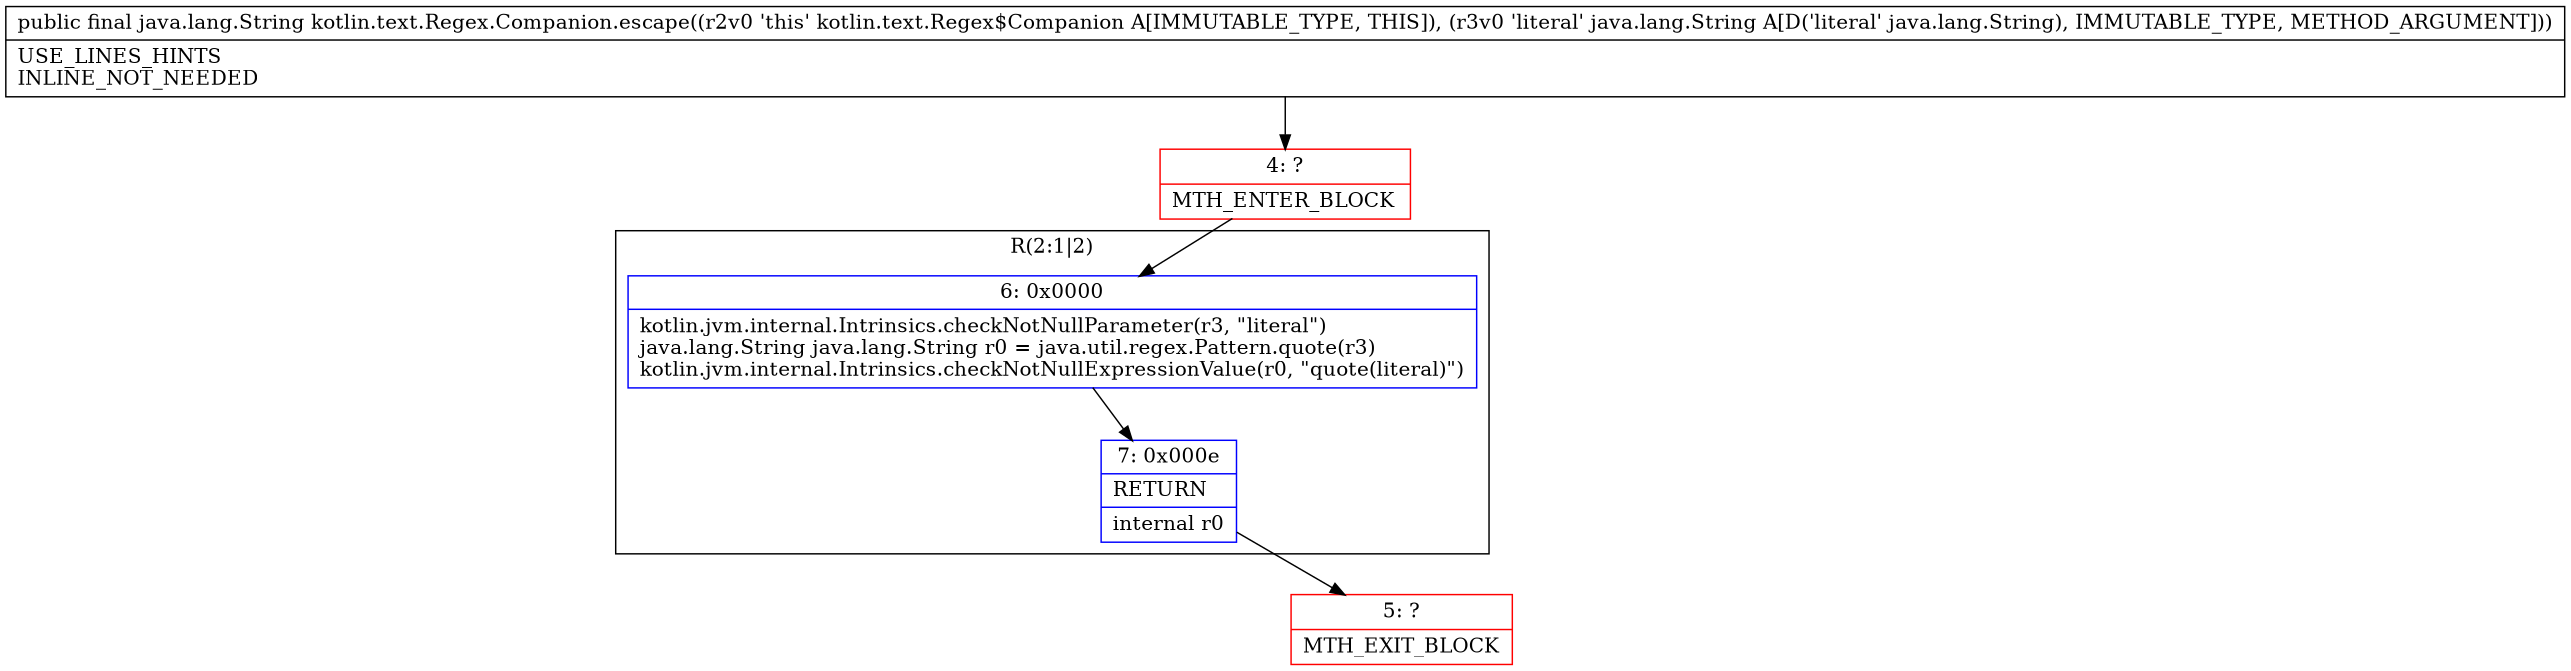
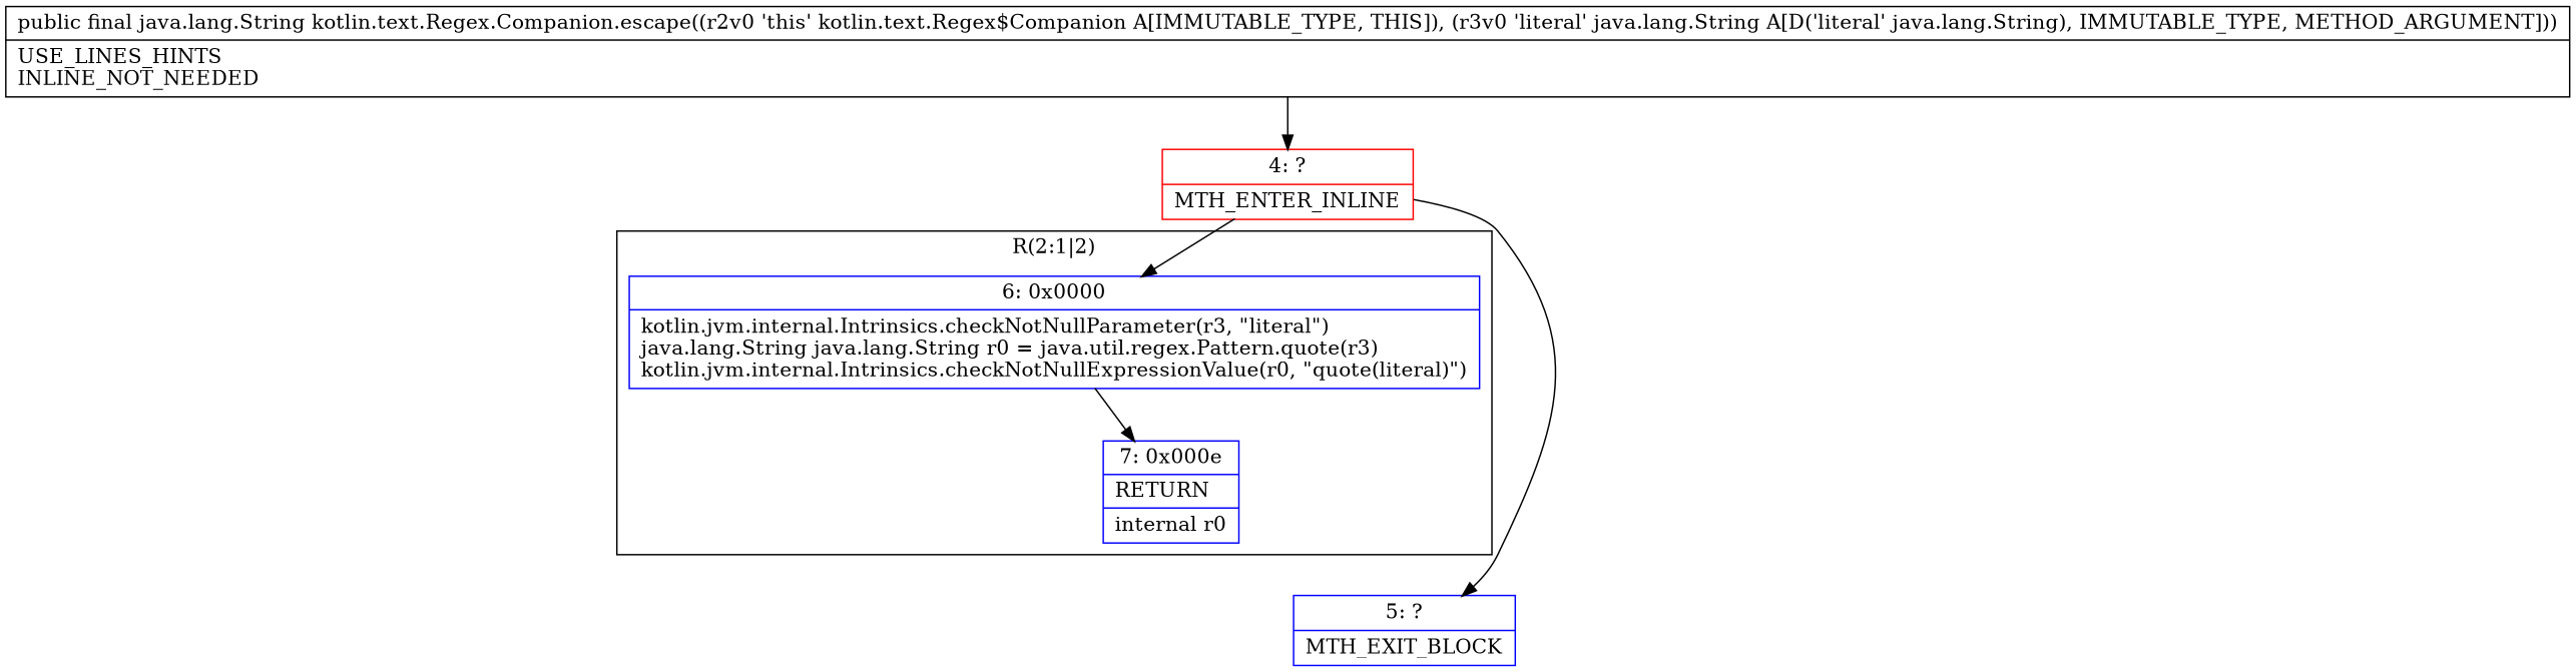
  digraph {
    node [color=blue shape=record]
    n1 [label="{6\:\ 0x0000|kotlin.jvm.internal.Intrinsics.checkNotNullParameter(r3, \"literal\")\ljava.lang.String java.lang.String r0 = java.util.regex.Pattern.quote(r3)\lkotlin.jvm.internal.Intrinsics.checkNotNullExpressionValue(r0, \"quote(literal)\")\l}"]
    n2 [label="{7\:\ 0x000e|RETURN\l|internal r0\l}"]
-   n3 [color=red label="{5\:\ ?|MTH_EXIT_BLOCK\l}"]
-   n4 [color=red label="{4\:\ ?|MTH_ENTER_BLOCK\l}"]
+   n3 [label="{5\:\ ?|MTH_EXIT_BLOCK\l}"]
+   n4 [color=red label="{4\:\ ?|MTH_ENTER_INLINE\l}"]
    n5 [label="{public final java.lang.String kotlin.text.Regex.Companion.escape((r2v0 'this' kotlin.text.Regex$Companion A[IMMUTABLE_TYPE, THIS]), (r3v0 'literal' java.lang.String A[D('literal' java.lang.String), IMMUTABLE_TYPE, METHOD_ARGUMENT]))  | USE_LINES_HINTS\lINLINE_NOT_NEEDED\l}" color=""]
    subgraph cluster_1 {
      label="R(2:1|2)"
      n1
      n2
    }
    n1 -> n2
-   n2 -> n3
+   n4 -> n3
    n4 -> n1
    n5 -> n4
  }
